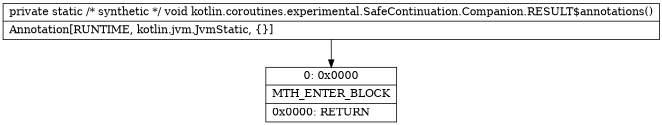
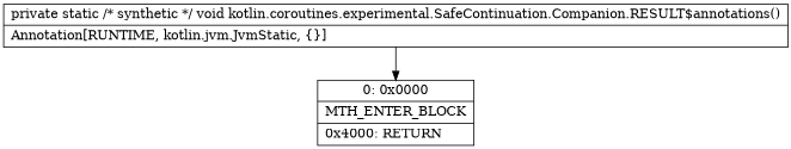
  digraph {
    node [shape=record]
-   n1 [label="{0\:\ 0x0000|MTH_ENTER_BLOCK\l|0x0000: RETURN   \l}"]
+   n1 [label="{0\:\ 0x0000|MTH_ENTER_BLOCK\l|0x4000: RETURN   \l}"]
    n2 [label="{private static \/* synthetic *\/ void kotlin.coroutines.experimental.SafeContinuation.Companion.RESULT$annotations()  | Annotation[RUNTIME, kotlin.jvm.JvmStatic, \{\}]\l}"]
    n2 -> n1
  }
